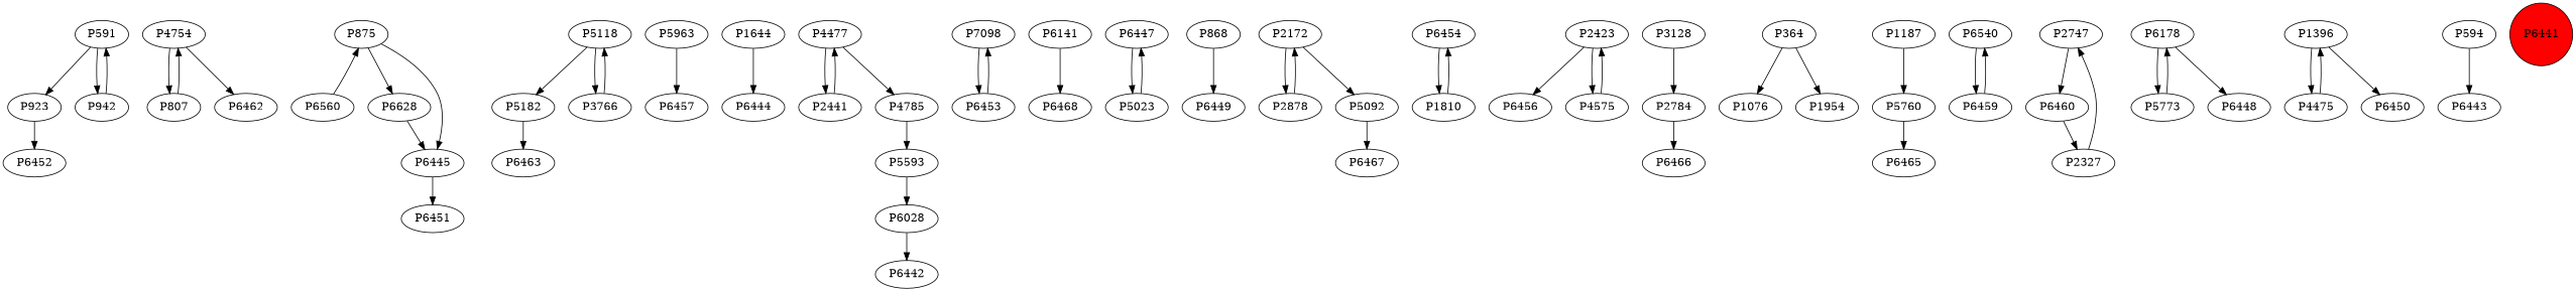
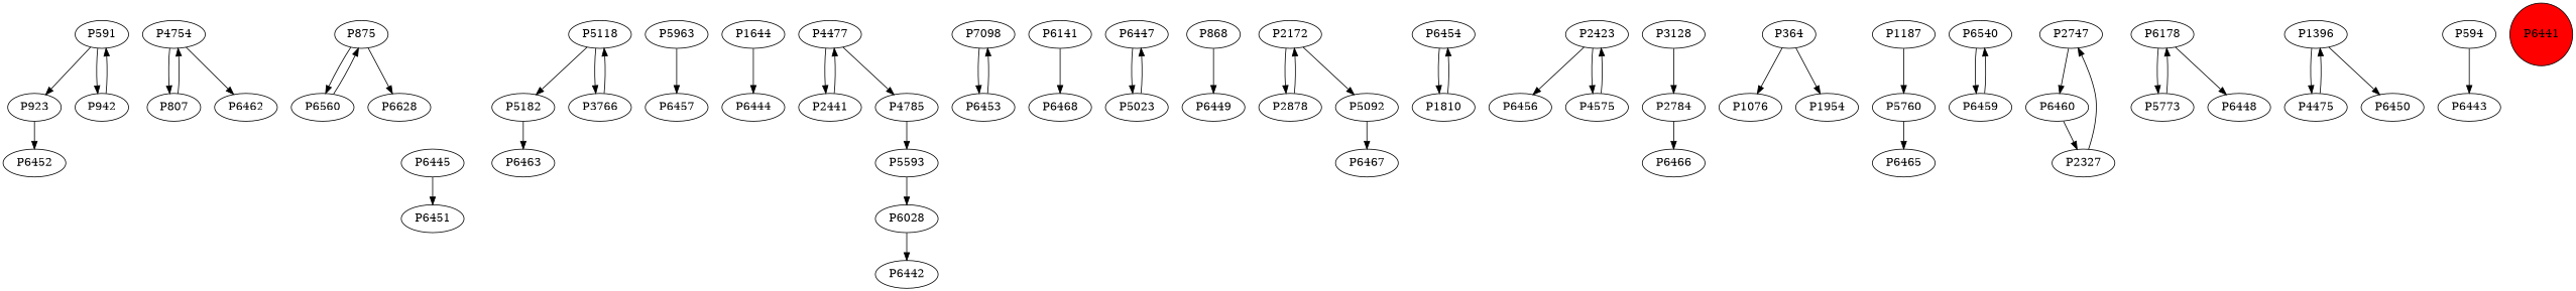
  digraph {
    P923
    P6452
    P4754
    P807
    P6462
    P875
    P6560
    P6628
    P6445
    P5118
    P5182
    P3766
    P6463
    P5963
    P6457
    P1644
    P6444
    P6451
    P6028
    P6442
    P4477
    P2441
    P4785
    P5593
    P591
    P942
    P7098
    P6453
    P6141
    P6468
    P6447
    P5023
    P868
    P6449
    P2172
    P2878
    P5092
    P6467
    P6454
    P1810
    P2423
    P6456
    P4575
    P2784
    P6466
    P364
    P1076
    P1954
    P1187
    P5760
    P6465
    P6540
    P6459
    P2747
    P6460
    P2327
    P6178
    P5773
    P6448
    P1396
    P4475
    P6450
    P3128
    P594
    P6443
    P6441 [fillcolor=red shape=circle style=filled]
    P923 -> P6452
    P4754 -> P807
    P4754 -> P6462
    P807 -> P4754
-   P875 -> P6445
+   P875 -> P6560
    P875 -> P6628
    P6560 -> P875
-   P6628 -> P6445
    P6445 -> P6451
    P5118 -> P5182
    P5118 -> P3766
    P5182 -> P6463
    P3766 -> P5118
    P5963 -> P6457
    P1644 -> P6444
    P6028 -> P6442
    P4477 -> P2441
    P4477 -> P4785
    P2441 -> P4477
    P4785 -> P5593
    P5593 -> P6028
    P591 -> P923
    P591 -> P942
    P942 -> P591
    P7098 -> P6453
    P6453 -> P7098
    P6141 -> P6468
    P6447 -> P5023
    P5023 -> P6447
    P868 -> P6449
    P2172 -> P2878
    P2172 -> P5092
    P2878 -> P2172
    P5092 -> P6467
    P6454 -> P1810
    P1810 -> P6454
    P2423 -> P6456
    P2423 -> P4575
    P4575 -> P2423
    P2784 -> P6466
    P364 -> P1076
    P364 -> P1954
    P1187 -> P5760
    P5760 -> P6465
    P6540 -> P6459
    P6459 -> P6540
    P2747 -> P6460
    P6460 -> P2327
    P2327 -> P2747
    P6178 -> P5773
    P6178 -> P6448
    P5773 -> P6178
    P1396 -> P4475
    P1396 -> P6450
    P4475 -> P1396
    P3128 -> P2784
    P594 -> P6443
  }
